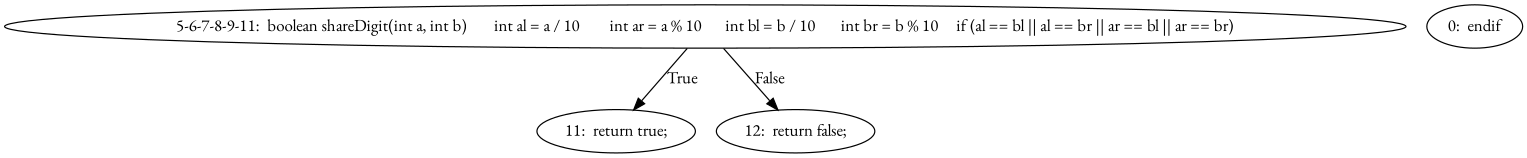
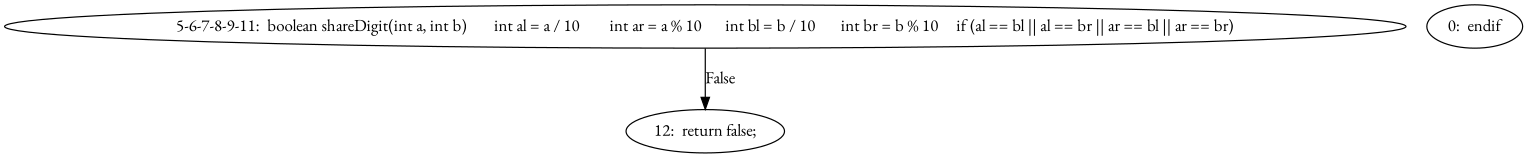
  digraph {
    fontname="EB Garamond"
    node [fontname="EB Garamond"]
    edge [fontname="EB Garamond"]
    n1 [label="5-6-7-8-9-11:  boolean shareDigit(int a, int b)	int al = a / 10	int ar = a % 10	int bl = b / 10	int br = b % 10	if (al == bl || al == br || ar == bl || ar == br)"]
-   n2 [label="11:  return true;"]
    n3 [label="12:  return false;"]
    n4 [label="0:  endif"]
-   n1 -> n2 [label=True]
    n1 -> n3 [label=False]
  }
